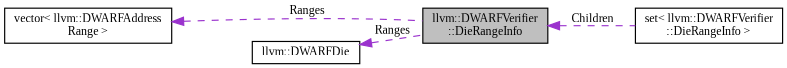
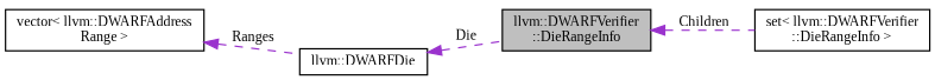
  digraph {
    fontname="Liberation Serif"
    rankdir=LR
    node [color=black fontname="Liberation Serif" fontsize=10 shape=box]
    edge [color=darkorchid3 dir=back fontname="Liberation Serif" fontsize=10 labelfontname=Helvetica labelfontsize=10 style=dashed]
    n1 [fillcolor=grey75 fontcolor=black height=0.2 label="llvm::DWARFVerifier\l::DieRangeInfo" style=filled width=0.4]
    n2 [height=0.2 label="set\< llvm::DWARFVerifier\l::DieRangeInfo \>" width=0.4]
    n3 [height=0.2 label="llvm::DWARFDie" width=0.4]
    n4 [height=0.2 label="vector\< llvm::DWARFAddress\lRange \>" width=0.4]
    n1 -> n2 [label=" Children"]
-   n3 -> n1 [label=" Ranges"]
-   n4 -> n1 [label=" Ranges"]
+   n3 -> n1 [label=" Die"]
+   n4 -> n3 [label=" Ranges"]
  }
